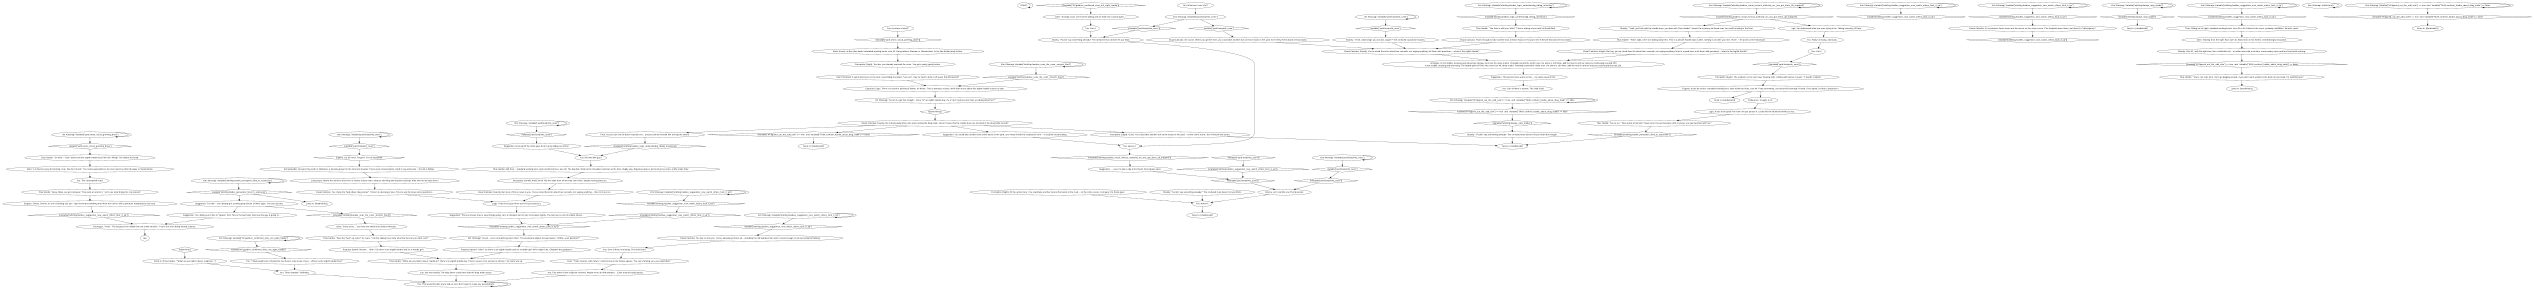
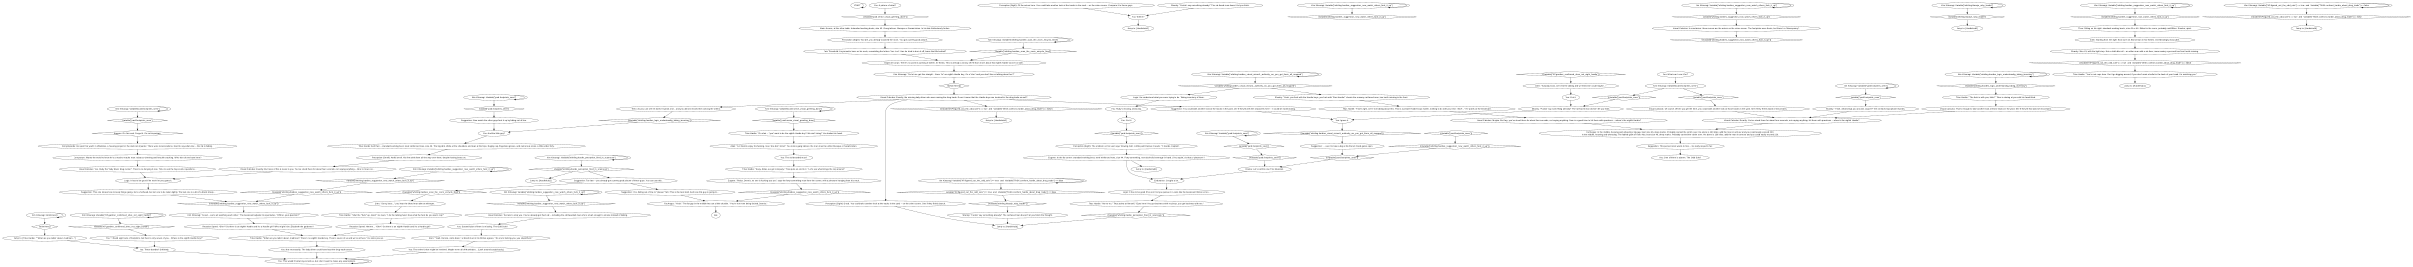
  digraph {
    fontname="Liberation Sans"
    node [fontname="Liberation Sans"]
    edge [fontname="Liberation Sans"]
    n1 [label=START]
    n2 [label=late]
    n3 [label="Titus Hardie: \"Easy, fellas, we got company,\" Titus puts an end to it. \"Let's see what brings the cop around.\""]
    n4 [label="Eugene: \"Relax, Dennis, no one is fucking you yet,\" says the forty-something man from the corner, with a plectrum hanging from his neck."]
    n5 [label="!(Variable[\"whirling.hardies_suggestion_now_watch_others_fuck_it_up\"])" shape=diamond]
    n6 [label="Theo: As you can see he doesn't speak a lot... and you almost missed him among the others."]
    n7 [label="!(Variable[\"whirling.hardies_logic_understandig_taking_inventory\"])" shape=diamond]
    n8 [label="You: And the little guy?"]
    n9 [label="You: These bandits? Definitely."]
    n10 [label="You: This would fit what Joyce told us, but I don't want to make any assumptions."]
    n11 [label="Titus Hardie: \"What are you talkin' about, madman? There's no eighth Hardie boy. There's seven of us and we're all here.\" He sizes you up."]
    n12 [label="You: Not necessarily. The lady driver could have kept the drug trade secret."]
    n13 [label="Titus Hardie: \"Shut the *fuck* up, Glen!\" he roars. \"I do the talking here! Now what the fuck do you want, cop?\""]
    n14 [label="Reaction Speed: Hmmm... *She*? So there is an eighth Hardie and it's a Hardie girl?"]
    n15 [label="Jump to: [Hardiehub1]"]
-   n16 [label="You: One of them is missing. The Odd Sole?"]
+   n16 [label="You: Saramirizian of them is missing. The Odd Sole?"]
    n17 [label="Glen: \"Yeah, Dennis, calm down,\" a blond man in his thirties agrees. \"No one's fucking you, you stupid fuck.\""]
    n18 [label="You: The entire Union might be involved. Maybe even all of Martinaise... (Look around suspiciously.)"]
    n19 [label="Kim Kitsuragi: Variable[\"whirling.hardies_viscal_minus1_authority_wc_you_got_them_all_mapped\"]"]
    n20 [label="Variable[\"whirling.hardies_viscal_minus1_authority_wc_you_got_them_all_mapped\"]" shape=diamond]
    n21 [label="Shanky: \"Yeah, you fuck with the Hardie boys, you fuck with Titus Hardie!\" shouts the scrawny rat-faced man, two teeth missing in the front."]
    n22 [label="Logic: He understood what you were trying to do. Taking inventory of them."]
    n23 [label="Titus Hardie: \"That's right, we're not talking about this. This is a private Hardie boys matter, nothing to do with your shit. *And*...\" He points at the lieutenant."]
    n24 [label="You: Ruby's missing, obviously."]
    n25 [label="!(Variable[\"whirling.hardies_viscal_minus1_authority_wc_you_got_them_all_mapped\"])" shape=diamond]
    n26 [label="Suggestion: ... use it to take a dig at his friend. Flood gates open."]
    n27 [label="!(Variable[\"yard.footprints_seen\"])" shape=diamond]
    n28 [label="Kim Kitsuragi: Variable[\"yard.footprints_seen\"]"]
    n29 [label="Variable[\"yard.footprints_seen\"]" shape=diamond]
    n30 [label="Suggestion: Now watch the other guys fuck it up by falling out of line."]
    n31 [label="!(Variable[\"yard.footprints_seen\"])" shape=diamond]
    n32 [label="Drama: Let's call this one The Musician."]
    n33 [label="Endurance: Coughs a lot."]
    n34 [label="Perception (Sight): Of the actors here. You could take another look at the tracks in the mud -- on the crime scene. Compare it to these guys."]
    n35 [label="You: Where?"]
    n36 [label="Jump to: [Hardiehub1]"]
    n37 [label="Kim Kitsuragi: Variable[\"whirling.hardies_suggestion_now_watch_others_fuck_it_up\"]"]
    n38 [label="Variable[\"whirling.hardies_suggestion_now_watch_others_fuck_it_up\"]" shape=diamond]
    n39 [label="!(Variable[\"whirling.hardies_suggestion_now_watch_others_fuck_it_up\"])" shape=diamond]
    n40 [label="Kim Kitsuragi: Variable[\"whirling.klaasje_ruby_leader\"]"]
    n41 [label="Variable[\"whirling.klaasje_ruby_leader\"]" shape=diamond]
    n42 [label="Jump to: [Hardiehub1]"]
    n43 [label="!(Variable[\"whirling.klaasje_ruby_leader\"])" shape=diamond]
    n44 [label="Shanky: \"Fuckin' say something already!\" The rat-faced man doesn't let you finish the thought."]
    n45 [label="Jump to: [Hardiehub1]"]
    n46 [label="Visual Calculus: Yes. Ruby the *lady driver drug runner*. There's no denying it now. Time to ask the boys some questions..."]
-   n47 [label="Logic: It has to be good if he won't let you pursue it."]
+   n47 [label="Logic: It has to be good if he won't let you gates it."]
    n48 [label="Suggestion: This one knows how to keep things going. He's a hothead, but not one to be taken lightly. The last one is a bit of a black sheep..."]
    n49 [label="Theo: Sitting on his right: standard working boots, size 45 or 46. Eldest in the room, probably mid-fifties. Smoker, quiet."]
    n50 [label="Glen: Starting from the right: Boot size 44. Blond man in his thirties. Overbearingly masculine."]
    n51 [label="Shanky: Size 41, with the light step. Not a child after all -- an older man with a rat-face; mean watery eyes and two front teeth missing."]
    n52 [label="Kim Kitsuragi: Variable[\"whirling.hardies_suggestion_now_watch_others_fuck_it_up\"]"]
    n53 [label="Variable[\"whirling.hardies_suggestion_now_watch_others_fuck_it_up\"]" shape=diamond]
    n54 [label="Visual Calculus: Too late to stop you. You've already got them all -- including the old bearded man who's smart enough to smoke instead of talking."]
    n55 [label="!(Variable[\"whirling.hardies_suggestion_now_watch_others_fuck_it_up\"])" shape=diamond]
    n56 [label="Kim Kitsuragi: \"Good -- we're all watching each other.\" The lieutenant adjusts his spectacles. \"Officer, your question?\""]
    n57 [label="Reaction Speed: *She*? So there is an eighth Hardie and it's a Hardie girl? Who might it be, Elizabeth the gardener?"]
    n58 [label="Fat Angus: \"Yeah.\" The fat guy in the middle lets out a little chuckle. \"You're not even being fucked, Dennis.\""]
    n59 [label="Suggestion: Too late -- you already got a pretty good picture of these guys. You can use this."]
    n60 [label="Suggestion: Yes, falling out of line to *please* him! This is the best kind. And now this guy is going to..."]
    n61 [label="!(Variable[\"whirling.hardeie_scan_the_room_encyclo_fired\"])" shape=diamond]
    n62 [label="Glen: \"Sorry, boss...\" you hear the blond man almost whimper."]
    n63 [label="You: A picture of what?"]
    n64 [label="!(Variable[\"yard.sense_viscal_greeting_done\"])" shape=diamond]
    n65 [label="Alain: Across, at the other table: hobnailed working boots, size 43. Gang tattoos. Mesque or Saramirizian. In his late thirties/early forties."]
    n66 [label="Jump to: [Titus Hardie: \"\"What are you talkin' about, madman...\"]"]
    n67 [label="Logic: It has to be good if he won't let you pursue it. Looks like the lieutenant thinks so too..."]
    n68 [label="Titus Hardie: \"No-no-no,\" Titus points at himself, \"Eyes here! You got business with my boys, you got business with me.\""]
    n69 [label="!(Variable[\"whirling.hardie_perception_fired_in_scanroom\"])" shape=diamond]
    n70 [label="Perception (Sight): Too late, you already scanned the room. You got a pretty good picture."]
    n71 [label="Pain Threshold: A symmetric burn on his neck, resembling the letters *Los Los*. Has he tried to burn it off, leave that life behind?"]
    n72 [label="Kim Kitsuragi: \"So let me get this straight... there *is* an eighth Hardie boy, it's a *she* and you don't like us talking about her?\""]
    n73 [label="!(IsKimHere())" shape=diamond]
    n74 [label="Visual Calculus: Exactly, the missing lady driver who was running the drug trade. Does it mean that the Hardie boys are involved in the drug trade as well?"]
    n75 [label="You: Got it."]
    n76 [label="!(Variable[\"yard.footprints_seen\"])" shape=diamond]
    n77 [label="Kim Kitsuragi: Variable[\"whirling.hardies_logic_understandig_taking_inventory\"]"]
    n78 [label="Variable[\"whirling.hardies_logic_understandig_taking_inventory\"]" shape=diamond]
    n79 [label="Titus Hardie: \"The fuck is with you, fella?\" Titus is staring at you with his head tilted."]
    n80 [label="Visual Calculus: That's enough to take another look at those tracks in the yard. See if they fit this band of miscreants."]
    n81 [label="Titus Hardie: And then -- standard working boot, steel reinforced toes, size 46. The big dick. Wide at the shoulders and lean at the hips. Rugby cap, fingerless gloves, and numerous scars, a little under forty."]
    n82 [label="Kim Kitsuragi: Variable[\"yard.footprints_seen\"]"]
    n83 [label="Variable[\"yard.footprints_seen\"]" shape=diamond]
    n84 [label="Eugene: On his neck. Forget it. It's not important." shape=diamond]
    n85 [label="Encyclopedia: He spent his youth in Villalobos, a housing project in the Jamrock Quarter. There were incarcerations. Hard to say what else -- the ink is fading."]
    n86 [label="Visual Calculus: Exactly. You've stood there for about four seconds, not saying anything. Hit them with questions -- where's the eighth Hardie?"]
    n87 [label="Fat Angus: In the middle, heaving and wheezing: big guy, boot size 46, deep marks. Probably carried the victim over. He alone is 130 kilos; add the man in armour and you could easily exceed 220.\nIn the middle, heaving and wheezing: The fabled giant of Koko Nur, boot size 46, deep marks. Probably carried the victim over. He alone is 130 kilos; add the man in armour and you could easily exceed 220.\n"]
    n88 [label="Suggestion: This person Glen wants to hire -- he really respects her."]
    n89 [label="Jump to: [Hardiehub1]"]
    n90 [label="Perception (Sight): The emblem on his vest says 'Rowing club'. A little patch below it reads: 'T. Hardie, Captain'."]
    n91 [label="Kim Kitsuragi: Variable[\"XP.figured_out_the_odd_sole\"] == true  and  Variable[\"TASK.confront_hardie_about_drug_trade\"] == false"]
    n92 [label="Variable[\"XP.figured_out_the_odd_sole\"] == true  and  Variable[\"TASK.confront_hardie_about_drug_trade\"] == false" shape=diamond]
    n93 [label="!(Variable[\"XP.figured_out_the_odd_sole\"] == true  and  Variable[\"TASK.confront_hardie_about_drug_trade\"] == false)" shape=diamond]
    n94 [label="Titus Hardie: \"You're not cops here. Don't go digging around, if you don't want a bullet in the back of your head. I'm watching you.\""]
    n95 [label="Jump to: [Hardiehub1]"]
    n96 [label="You: One of them is absent. The Odd Sole?"]
    n97 [label="Visual Calculus: Of course. When you get the time, you could take another look at those tracks in the yard. See if they fit this band of miscreants."]
    n98 [label="Suggestion: You could take another look at the tracks in the yard, see if they fit with the characters here -- it could be incriminating."]
    n99 [label="You: Ignore it."]
    n100 [label="Titus Hardie: \"Or what -- *you* want to be the eighth Hardie boy? We ain't hiring!\" He shakes his head."]
    n101 [label="Alain: \"Let Dennis enjoy his fucking, man. We don't mind.\" You notice gang tattoos; the man must be either Mesque or Saramirizian."]
    n102 [label="You: The old bearded man?"]
    n103 [label="Perception (Smell): Awful smell. His feet stink from all the way over there, despite having boots on."]
    n104 [label="Visual Calculus: Maybe. But hey, you've stood there for about four seconds, not saying anything. Now is a good time to hit them with questions -- where's the eighth Hardie?"]
    n105 [label="Kim Kitsuragi: Variable[\"whirling.hardies_suggestion_now_watch_others_fuck_it_up\"]"]
    n106 [label="Variable[\"whirling.hardies_suggestion_now_watch_others_fuck_it_up\"]" shape=diamond]
    n107 [label="!(Variable[\"whirling.hardies_suggestion_now_watch_others_fuck_it_up\"])" shape=diamond]
    n108 [label="Esprit de Corps: There's no point in pushing it further, he thinks. This is already a victory. We'll learn more about this eighth Hardie sooner or later."]
    n109 [label="Kim Kitsuragi: Variable[\"whirling.hardie_perception_fired_in_scanroom\"]"]
    n110 [label="Variable[\"whirling.hardie_perception_fired_in_scanroom\"]" shape=diamond]
    n111 [label="Jump to: [Hardiehub1]"]
    n112 [label="Composure: Wants the world to know he's a macho-macho man: tobacco-chewing and knuckle cracking. Who else do we have here?"]
    n113 [label="Shanky: \"Yeah, what brings you around, copper?\" the rat-faced sycophant repeats."]
    n114 [label="Perception (Sight): Good. You could take another look at the tracks in the yard -- on the crime scene. See if they fit this bunch."]
    n115 [label="Visual Calculus: Exactly. But none of this is news to you. You've stood there for about four seconds, not saying anything -- time to move on..."]
    n116 [label="Visual Calculus: In conclusion: these seven are the actors on the crime scene. The footprints were theirs, but there's a *discrepancy*."]
    n117 [label="You: Got it."]
    n118 [label="Shanky: \"Fuckin' say something already!\" The rat-faced man doesn't let you think."]
    n119 [label="Eugene: In the far corner: standard working boot, steel reinforced toes, size 44. Forty-something, non-alcoholic beverage in hand. (You squint.) Is that a *plectrum*?"]
    n120 [label="Shanky: \"Fuckin' say something already!\" The rat-faced man doesn't let you think."]
    n121 [label="Kim Kitsuragi: Variable[\"yard.sense_viscal_greeting_done\"]"]
    n122 [label="Variable[\"yard.sense_viscal_greeting_done\"]" shape=diamond]
    n123 [label="Kim Kitsuragi: Variable[\"yard.footprints_seen\"]"]
    n124 [label="Variable[\"yard.footprints_seen\"]" shape=diamond]
    n125 [label="Kim Kitsuragi: Variable[\"yard.footprints_seen\"]"]
    n126 [label="Variable[\"yard.footprints_seen\"]" shape=diamond]
    n127 [label="!(Variable[\"yard.footprints_seen\"])" shape=diamond]
    n128 [label="!(Variable[\"whirling.hardies_suggestion_now_watch_others_fuck_it_up\"])" shape=diamond]
    n129 [label="You: \"I found eight sets of footprints, but there's only seven of you... Where is the eighth Hardie boy?\""]
    n130 [label="Kim Kitsuragi: IsKimHere()"]
    n131 [label="IsKimHere()" shape=diamond]
    n132 [label="!(Variable[\"XP.figured_out_the_odd_sole\"] == true  and  Variable[\"TASK.confront_hardie_about_drug_trade\"] == false)" shape=diamond]
    n133 [label="Kim Kitsuragi: Variable[\"whirling.hardies_suggestion_now_watch_others_fuck_it_up\"]"]
    n134 [label="Variable[\"whirling.hardies_suggestion_now_watch_others_fuck_it_up\"]" shape=diamond]
    n135 [label="Kim Kitsuragi: Variable[\"whirling.hardies_suggestion_now_watch_others_fuck_it_up\"]"]
    n136 [label="Variable[\"whirling.hardies_suggestion_now_watch_others_fuck_it_up\"]" shape=diamond]
    n137 [label="Kim Kitsuragi: Variable[\"XP.figured_out_the_odd_sole\"] == true  and  Variable[\"TASK.confront_hardie_about_drug_trade\"] == false"]
    n138 [label="Variable[\"XP.figured_out_the_odd_sole\"] == true  and  Variable[\"TASK.confront_hardie_about_drug_trade\"] == false" shape=diamond]
    n139 [label="Jump to: [Hardiehub1]"]
    n140 [label="Glen: \"Actually, boss, we've been talking and we think she could maybe...\""]
    n141 [label="Kim Kitsuragi: Variable[\"whirling.hardeie_scan_the_room_encyclo_fired\"]"]
    n142 [label="Variable[\"whirling.hardeie_scan_the_room_encyclo_fired\"]" shape=diamond]
    n143 [label="You: What can I use it for?"]
    n144 [label="Kim Kitsuragi: Variable[\"yard.footprints_seen\"]"]
    n145 [label="Variable[\"yard.footprints_seen\"]" shape=diamond]
    n146 [label="!(Variable[\"yard.footprints_seen\"])" shape=diamond]
    n147 [label="Kim Kitsuragi: Variable[\"XP.gardner_confirmed_shes_not_eight_hardie\"]"]
    n148 [label="Variable[\"XP.gardner_confirmed_shes_not_eight_hardie\"]" shape=diamond]
    n149 [label="!(Variable[\"XP.gardner_confirmed_shes_not_eight_hardie\"])" shape=diamond]
    n1 -> n1
    n3 -> n4
    n4 -> n5
    n5 -> n58
    n6 -> n7
    n7 -> n8
    n8 -> n81
    n9 -> n10
    n10 -> n10
    n11 -> n12
    n12 -> n10
    n13 -> n14
    n14 -> n11
    n16 -> n17
    n17 -> n18
    n18 -> n10
    n19 -> n19
    n19 -> n20
    n20 -> n21
    n20 -> n22
    n21 -> n23
    n22 -> n24
    n23 -> n104
    n24 -> n75
    n25 -> n26
    n26 -> n27
    n27 -> n32
    n28 -> n28
    n28 -> n29
    n29 -> n30
    n30 -> n8
    n31 -> n32
-   n32 -> n35
+   n32 -> n33
    n33 -> n67
    n34 -> n35
    n35 -> n36
    n37 -> n37
    n37 -> n38
    n40 -> n40
    n40 -> n41
    n41 -> n42
    n43 -> n44
    n44 -> n45
    n46 -> n47
    n47 -> n48
    n48 -> n55
    n49 -> n50
    n50 -> n51
    n51 -> n93
    n52 -> n52
    n52 -> n53
    n53 -> n54
    n54 -> n16
    n55 -> n56
    n56 -> n57
    n57 -> n11
    n58 -> n2
    n59 -> n60
    n59 -> n61
    n60 -> n58
    n61 -> n62
    n62 -> n13
    n63 -> n64
    n64 -> n65
    n65 -> n70
    n66 -> n9
    n67 -> n68
    n68 -> n69
    n69 -> n45
    n70 -> n71
    n71 -> n108
    n72 -> n73
    n73 -> n74
    n74 -> n6
    n74 -> n98
    n74 -> n114
    n74 -> n132
    n75 -> n76
    n76 -> n90
    n77 -> n77
    n77 -> n78
    n78 -> n79
    n79 -> n80
    n80 -> n86
    n81 -> n103
    n82 -> n82
    n82 -> n83
    n83 -> n84
    n84 -> n85
    n85 -> n112
    n86 -> n87
    n87 -> n88
    n88 -> n96
    n90 -> n119
    n91 -> n91
    n91 -> n92
    n92 -> n43
    n93 -> n94
    n94 -> n95
    n97 -> n86
    n98 -> n99
    n99 -> n25
    n100 -> n101
    n101 -> n102
    n102 -> n3
    n103 -> n115
    n104 -> n87
    n105 -> n105
    n105 -> n106
    n106 -> n107
    n107 -> n55
    n108 -> n72
    n109 -> n109
    n109 -> n110
    n110 -> n59
    n110 -> n89
    n112 -> n46
    n113 -> n86
    n114 -> n45
    n115 -> n47
    n116 -> n39
    n117 -> n118
    n118 -> n99
    n119 -> n33
    n119 -> n111
    n120 -> n35
    n121 -> n121
    n121 -> n122
    n122 -> n100
    n123 -> n123
    n123 -> n124
    n124 -> n31
    n125 -> n125
    n125 -> n126
    n126 -> n113
    n127 -> n128
    n128 -> n27
    n129 -> n9
    n130 -> n130
+   n130 -> n131
    n131 -> n66
    n132 -> n15
    n133 -> n133
    n133 -> n134
    n134 -> n116
    n135 -> n135
    n135 -> n136
    n136 -> n49
    n137 -> n137
    n137 -> n138
    n138 -> n139
    n140 -> n117
    n141 -> n141
    n141 -> n142
    n142 -> n108
    n143 -> n144
    n144 -> n145
    n144 -> n146
    n145 -> n97
    n146 -> n118
    n147 -> n147
    n147 -> n148
    n148 -> n129
    n149 -> n140
  }
